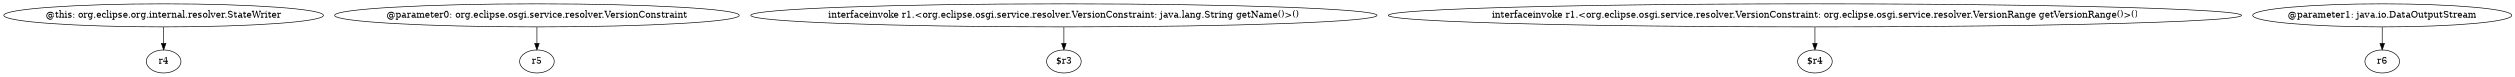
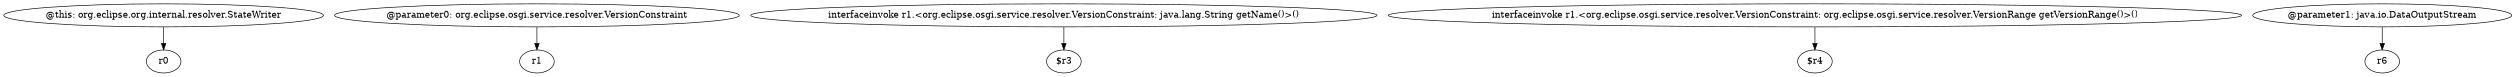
  digraph {
    n1 [label="@this: org.eclipse.org.internal.resolver.StateWriter"]
-   n2 [label=r4]
+   n2 [label=r0]
    n3 [label="@parameter0: org.eclipse.osgi.service.resolver.VersionConstraint"]
-   n4 [label=r5]
+   n4 [label=r1]
    n5 [label="interfaceinvoke r1.<org.eclipse.osgi.service.resolver.VersionConstraint: java.lang.String getName()>()"]
    n6 [label="$r3"]
    n7 [label="interfaceinvoke r1.<org.eclipse.osgi.service.resolver.VersionConstraint: org.eclipse.osgi.service.resolver.VersionRange getVersionRange()>()"]
    n8 [label="$r4"]
    n9 [label="@parameter1: java.io.DataOutputStream"]
    n10 [label=r6]
    n1 -> n2
    n3 -> n4
    n5 -> n6
    n7 -> n8
    n9 -> n10
  }
